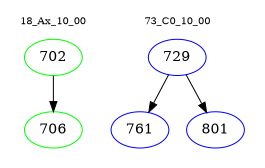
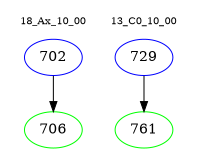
  digraph {
    node [color=blue]
    edge [color=black]
-   n1 [color=green label=702]
+   n1 [label=702]
    n2 [color=green label=706]
    n3 [label=729]
-   n4 [label=761]
-   n5 [label=801]
+   n4 [color=green label=761]
    subgraph cluster_1 {
      color=white
      fontsize=10
      label="18_Ax_10_00"
      n1
      n2
    }
    subgraph cluster_2 {
      color=white
      fontsize=10
-     label="73_C0_10_00"
+     label="13_C0_10_00"
      n3
      n4
-     n5
    }
    n1 -> n2
    n3 -> n4
-   n3 -> n5
  }
